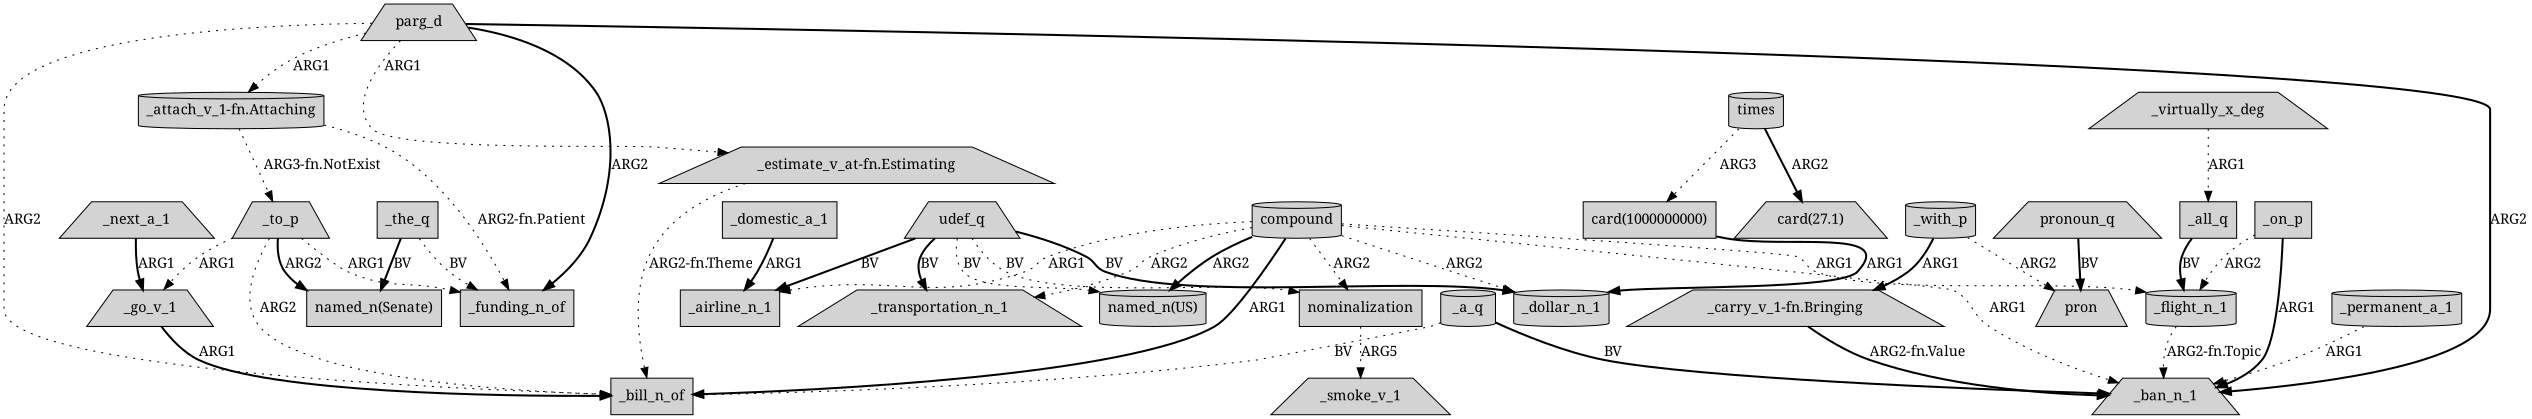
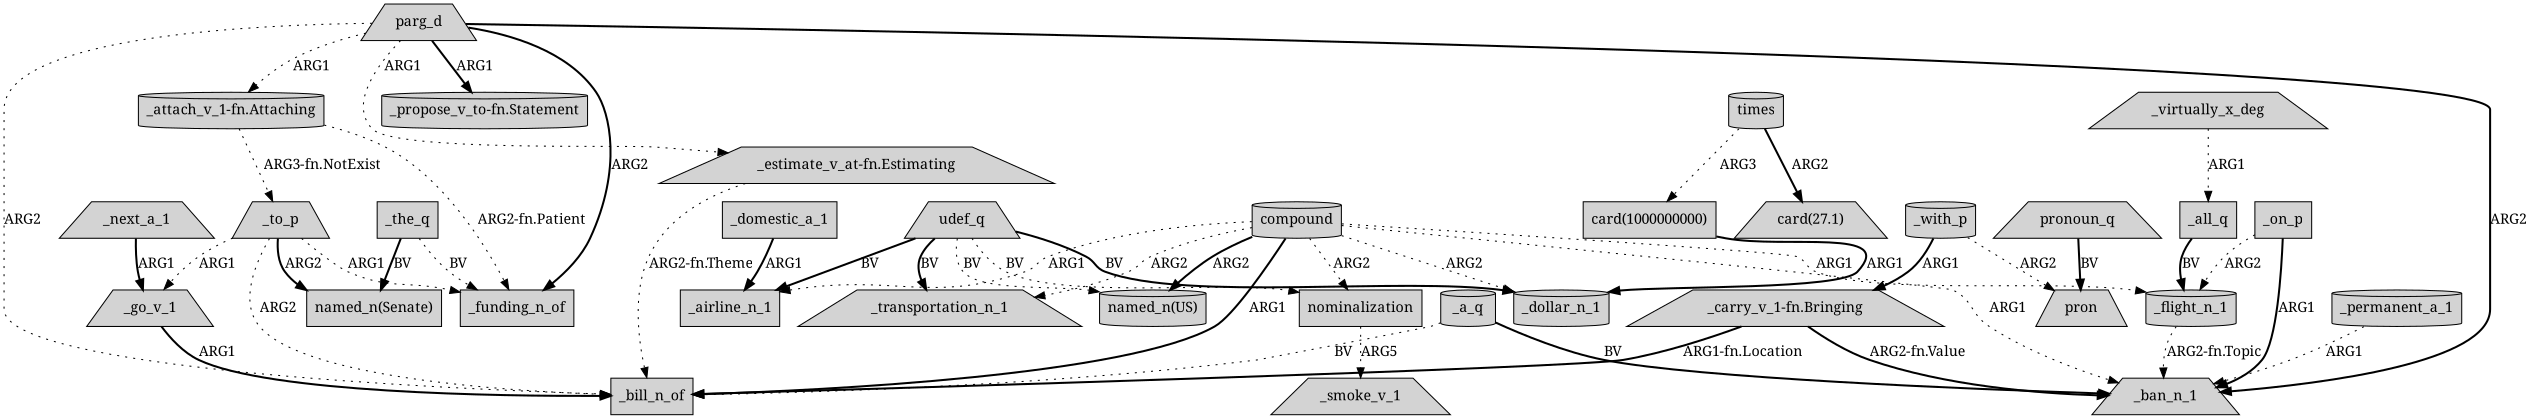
  digraph {
    fontname="Noto Serif"
    node [fontname="Noto Serif" shape=trapezium style=filled]
    edge [fontname="Noto Serif" style=dotted]
    _all_q [shape=box]
    _flight_n_1 [shape=cylinder]
    _ban_n_1
    "named_n(US)" [shape=cylinder]
    udef_q
    _transportation_n_1
    nominalization [shape=box]
    _airline_n_1 [shape=box]
    _dollar_n_1 [shape=cylinder]
    _smoke_v_1
    "_attach_v_1-fn.Attaching" [shape=cylinder]
    parg_d
    _bill_n_of [shape=box]
+   "_propose_v_to-fn.Statement" [shape=cylinder]
    _funding_n_of [shape=box]
    "_estimate_v_at-fn.Estimating"
    _to_p
    _go_v_1
    "named_n(Senate)" [shape=box]
    compound [shape=cylinder]
    _next_a_1
    _a_q [shape=cylinder]
    times [shape=cylinder]
    "card(27.1)"
    "card(1000000000)" [shape=box]
    _on_p [shape=box]
    _the_q [shape=box]
    pronoun_q
    pron
    _permanent_a_1 [shape=cylinder]
    "_carry_v_1-fn.Bringing"
    _virtually_x_deg
    _domestic_a_1 [shape=box]
    _with_p [shape=cylinder]
    _all_q -> _flight_n_1 [label=BV style=bold]
    _flight_n_1 -> _ban_n_1 [label="ARG2-fn.Topic"]
    udef_q -> "named_n(US)" [label=BV]
    udef_q -> _transportation_n_1 [label=BV style=bold]
    udef_q -> nominalization [label=BV]
    udef_q -> _airline_n_1 [label=BV style=bold]
    udef_q -> _dollar_n_1 [label=BV style=bold]
    nominalization -> _smoke_v_1 [label=ARG5]
    "_attach_v_1-fn.Attaching" -> _funding_n_of [label="ARG2-fn.Patient"]
    "_attach_v_1-fn.Attaching" -> _to_p [label="ARG3-fn.NotExist"]
    parg_d -> _ban_n_1 [label=ARG2 style=bold]
    parg_d -> "_attach_v_1-fn.Attaching" [label=ARG1]
    parg_d -> _bill_n_of [label=ARG2]
+   parg_d -> "_propose_v_to-fn.Statement" [label=ARG1 style=bold]
    parg_d -> _funding_n_of [label=ARG2 style=bold]
    parg_d -> "_estimate_v_at-fn.Estimating" [label=ARG1]
    "_estimate_v_at-fn.Estimating" -> _bill_n_of [label="ARG2-fn.Theme"]
    _to_p -> _bill_n_of [label=ARG2]
    _to_p -> _funding_n_of [label=ARG1]
    _to_p -> _go_v_1 [label=ARG1]
    _to_p -> "named_n(Senate)" [label=ARG2 style=bold]
    _go_v_1 -> _bill_n_of [label=ARG1 style=bold]
    compound -> _flight_n_1 [label=ARG1]
    compound -> _ban_n_1 [label=ARG1]
    compound -> "named_n(US)" [label=ARG2 style=bold]
    compound -> _transportation_n_1 [label=ARG2]
    compound -> nominalization [label=ARG2]
    compound -> _airline_n_1 [label=ARG1]
    compound -> _dollar_n_1 [label=ARG2]
    compound -> _bill_n_of [label=ARG1 style=bold]
    _next_a_1 -> _go_v_1 [label=ARG1 style=bold]
    _a_q -> _ban_n_1 [label=BV style=bold]
    _a_q -> _bill_n_of [label=BV]
    times -> "card(27.1)" [label=ARG2 style=bold]
    times -> "card(1000000000)" [label=ARG3]
    "card(1000000000)" -> _dollar_n_1 [label=ARG1 style=bold]
    _on_p -> _flight_n_1 [label=ARG2]
    _on_p -> _ban_n_1 [label=ARG1 style=bold]
    _the_q -> _funding_n_of [label=BV]
    _the_q -> "named_n(Senate)" [label=BV style=bold]
    pronoun_q -> pron [label=BV style=bold]
    _permanent_a_1 -> _ban_n_1 [label=ARG1]
    "_carry_v_1-fn.Bringing" -> _ban_n_1 [label="ARG2-fn.Value" style=bold]
+   "_carry_v_1-fn.Bringing" -> _bill_n_of [label="ARG1-fn.Location" style=bold]
    _virtually_x_deg -> _all_q [label=ARG1]
    _domestic_a_1 -> _airline_n_1 [label=ARG1 style=bold]
    _with_p -> pron [label=ARG2]
    _with_p -> "_carry_v_1-fn.Bringing" [label=ARG1 style=bold]
  }
